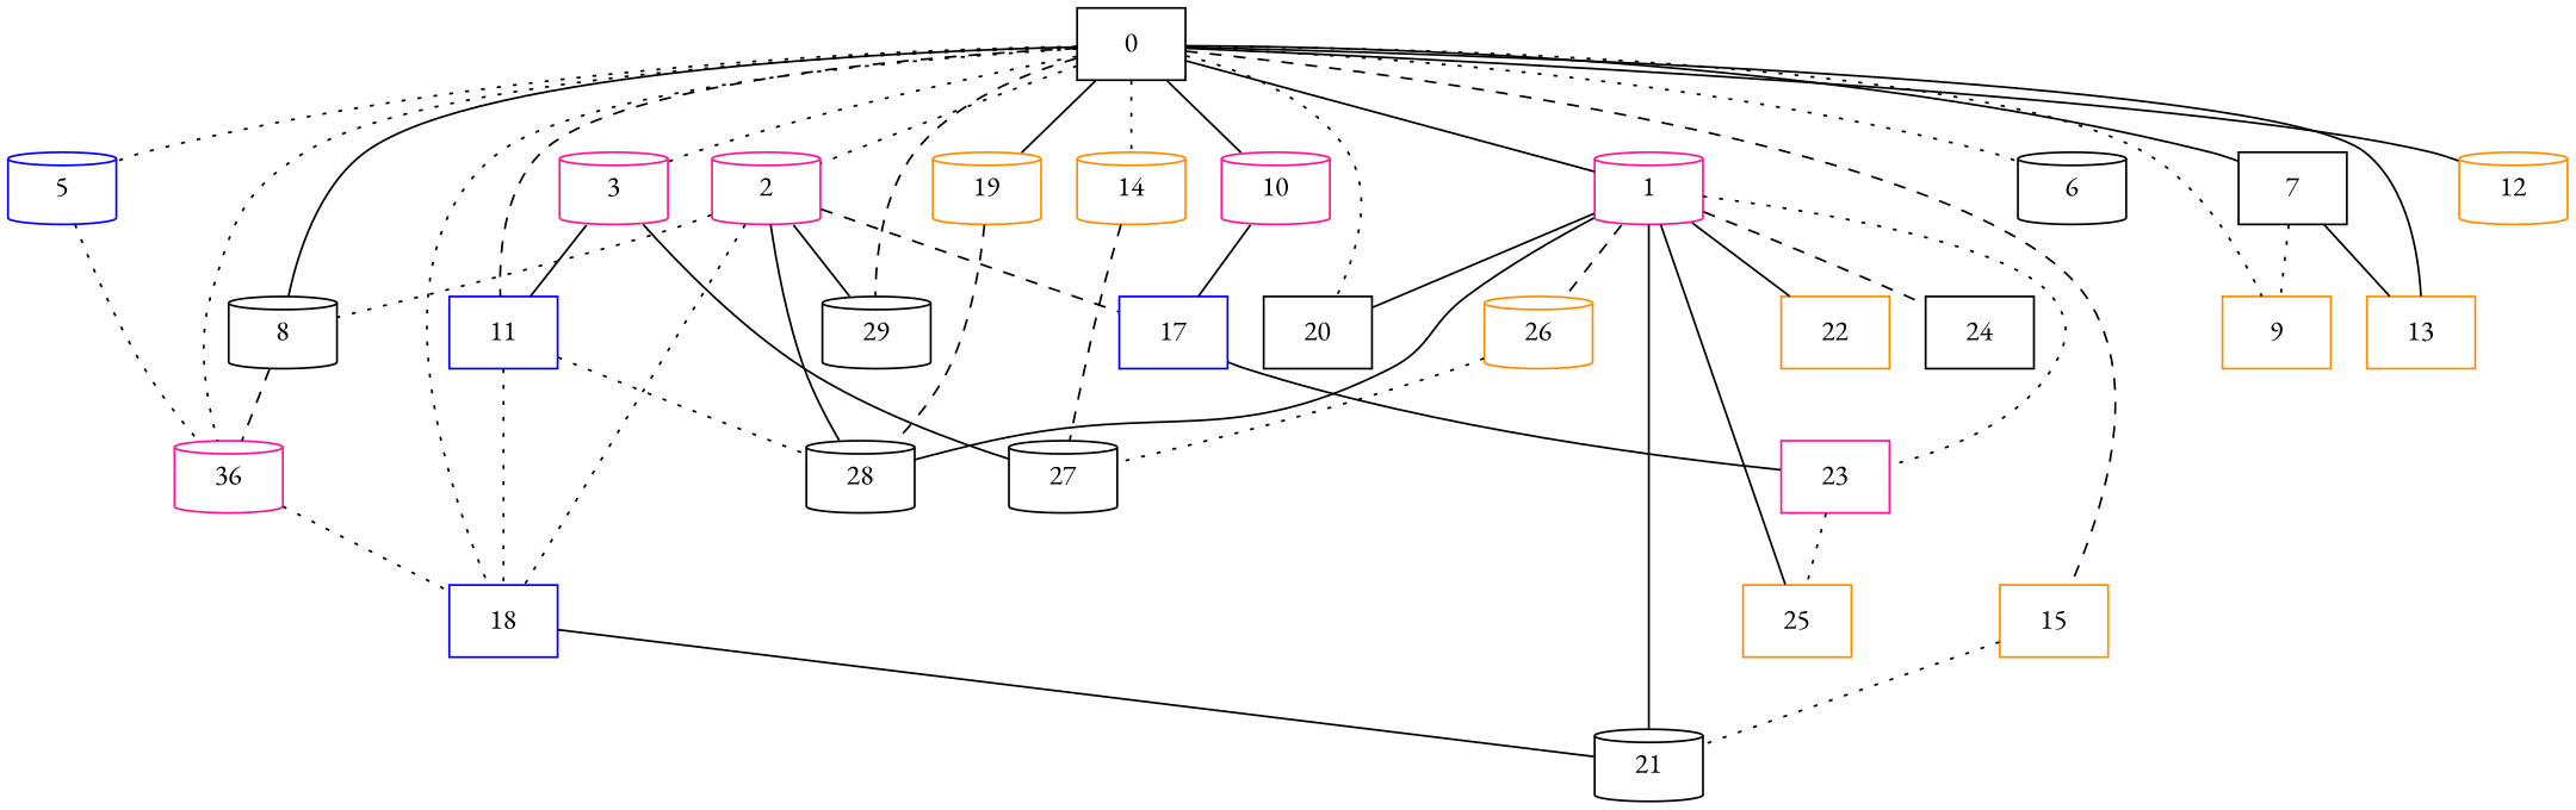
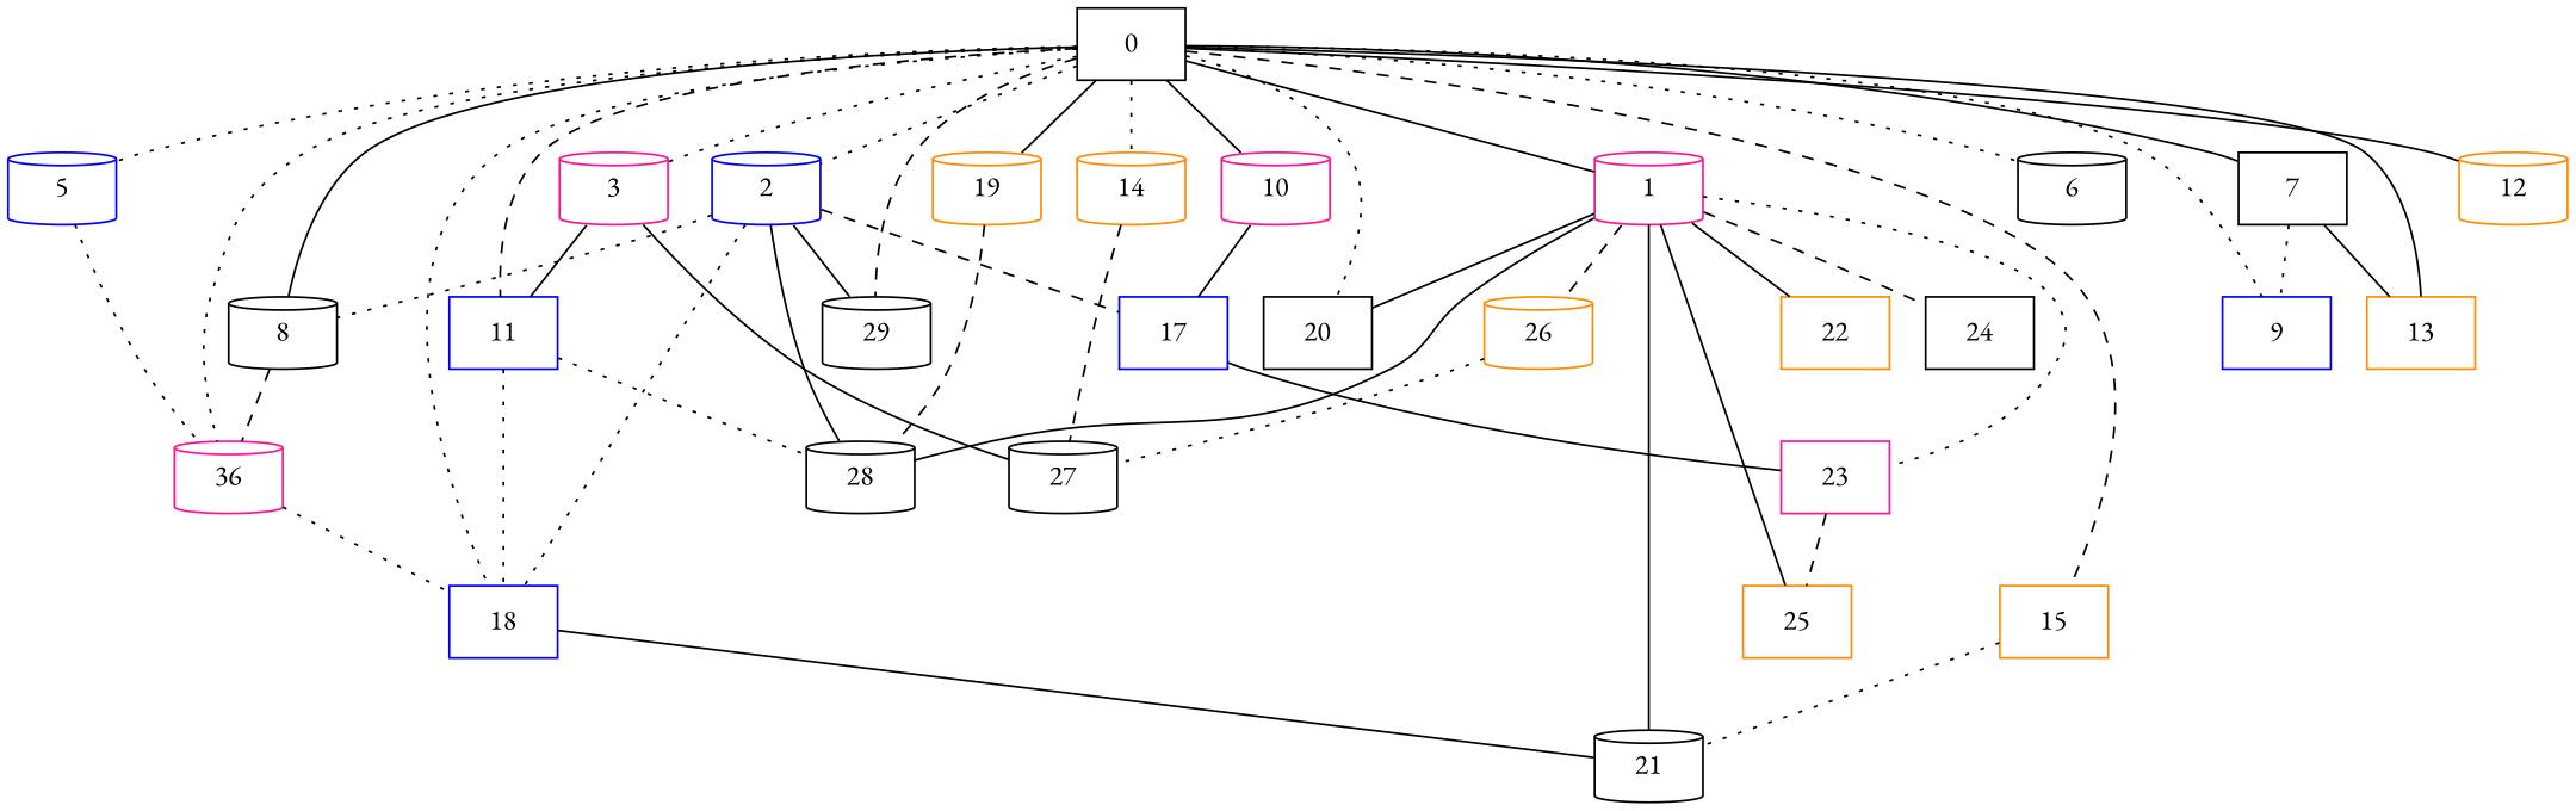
  graph {
    fontname="EB Garamond"
    node [color=black fontname="EB Garamond" shape=cylinder]
    edge [fontname="EB Garamond" style=solid]
    0 [shape=box]
    1 [color=deeppink]
-   2 [color=deeppink]
+   2 [color=blue]
    3 [color=deeppink]
    5 [color=blue]
    6
    7 [shape=box]
    8
-   9 [color=darkorange shape=box]
+   9 [color=blue shape=box]
    10 [color=deeppink]
    11 [color=blue shape=box]
    12 [color=darkorange]
    13 [color=darkorange shape=box]
    14 [color=darkorange]
    15 [color=darkorange shape=box]
    n16 [color=deeppink label=36]
    18 [color=blue shape=box]
    19 [color=darkorange]
    20 [shape=box]
    29
    21
    22 [color=darkorange shape=box]
    23 [color=deeppink shape=box]
    24 [shape=box]
    25 [color=darkorange shape=box]
    26 [color=darkorange]
    28
    17 [color=blue shape=box]
    27
    0 -- 1
    0 -- 2 [style=dotted]
    0 -- 3 [style=dotted]
    0 -- 5 [style=dotted]
    0 -- 6 [style=dotted]
    0 -- 7
    0 -- 8
    0 -- 9 [style=dotted]
    0 -- 10
    0 -- 11 [style=dashed]
    0 -- 12
    0 -- 13
    0 -- 14 [style=dotted]
    0 -- 15 [style=dashed]
    0 -- n16 [style=dotted]
    0 -- 18 [style=dotted]
    0 -- 19
    0 -- 20 [style=dotted]
    0 -- 29 [style=dashed]
    1 -- 20
    1 -- 21
    1 -- 22
    1 -- 23 [style=dotted]
    1 -- 24 [style=dashed]
    1 -- 25
    1 -- 26 [style=dashed]
    1 -- 28
    2 -- 8 [style=dotted]
    2 -- 18 [style=dotted]
    2 -- 29
    2 -- 28
    2 -- 17 [style=dashed]
    3 -- 11
    3 -- 27
    5 -- n16 [style=dotted]
    7 -- 9 [style=dotted]
    7 -- 13
    8 -- n16 [style=dashed]
    10 -- 17
    11 -- 18 [style=dotted]
    11 -- 28 [style=dotted]
    14 -- 27 [style=dashed]
    15 -- 21 [style=dotted]
    n16 -- 18 [style=dotted]
    18 -- 21
    19 -- 28 [style=dashed]
-   23 -- 25 [style=dotted]
+   23 -- 25 [style=dashed]
    26 -- 27 [style=dotted]
    17 -- 23
  }
